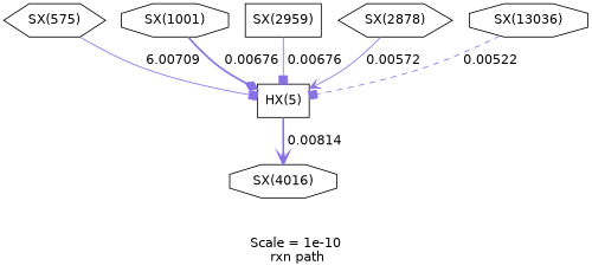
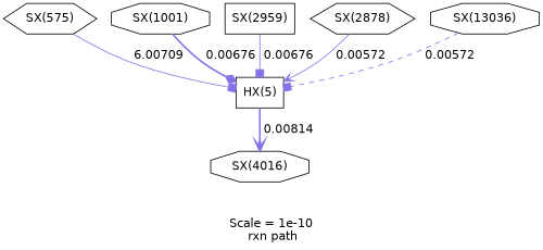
  digraph {
    fontname=Helvetica
    label="Scale = 1e-10\l rxn path"
    node [fontname=Helvetica shape=octagon]
    edge [arrowhead=box arrowsize=1.11 color="0.7, 0.507, 0.9" fontname=Helvetica style=solid]
    n1 [label="SX(575)" shape=hexagon]
    n2 [label="HX(5)" shape=box]
    n3 [label="SX(4016)"]
    n4 [label="SX(1001)"]
    n5 [label="SX(2959)" shape=box]
    n6 [label="SX(2878)" shape=hexagon]
    n7 [label="SX(13036)"]
    n1 -> n2 [arrowsize=1.13 label=" 6.00709"]
    n2 -> n3 [arrowhead=vee arrowsize=1.18 color="0.7, 0.508, 0.9" label=" 0.00814" style=bold]
    n4 -> n2 [arrowhead=diamond label=" 0.00676" style=bold]
    n5 -> n2 [label=" 0.00676"]
    n6 -> n2 [arrowhead=vee arrowsize=1.05 color="0.7, 0.506, 0.9" label=" 0.00572"]
-   n7 -> n2 [arrowsize=1.05 color="0.7, 0.506, 0.9" label=" 0.00522" style=dashed]
+   n7 -> n2 [arrowsize=1.05 color="0.7, 0.506, 0.9" label=" 0.00572" style=dashed]
  }
